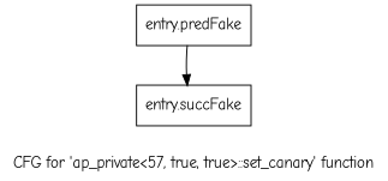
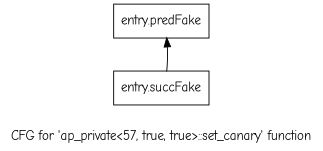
  digraph {
    label="CFG for 'ap_private\<57, true, true\>::set_canary' function"
    fontname="Comic Neue"
    node [shape=record fontname="Comic Neue"]
    n1 [label="{entry.predFake}"]
    n2 [filename="/tools/Xilinx/Vitis_HLS/2022.1/include/etc/ap_private.h" label="{entry.succFake}" linenumber=1431]
-   n1 -> n2 [execusionnum=22400 filename="/tools/Xilinx/Vitis_HLS/2022.1/include/etc/ap_private.h" fontname="Comic Neue"]
+   n2 -> n1 [execusionnum=22400 filename="/tools/Xilinx/Vitis_HLS/2022.1/include/etc/ap_private.h" fontname="Comic Neue"]
  }
